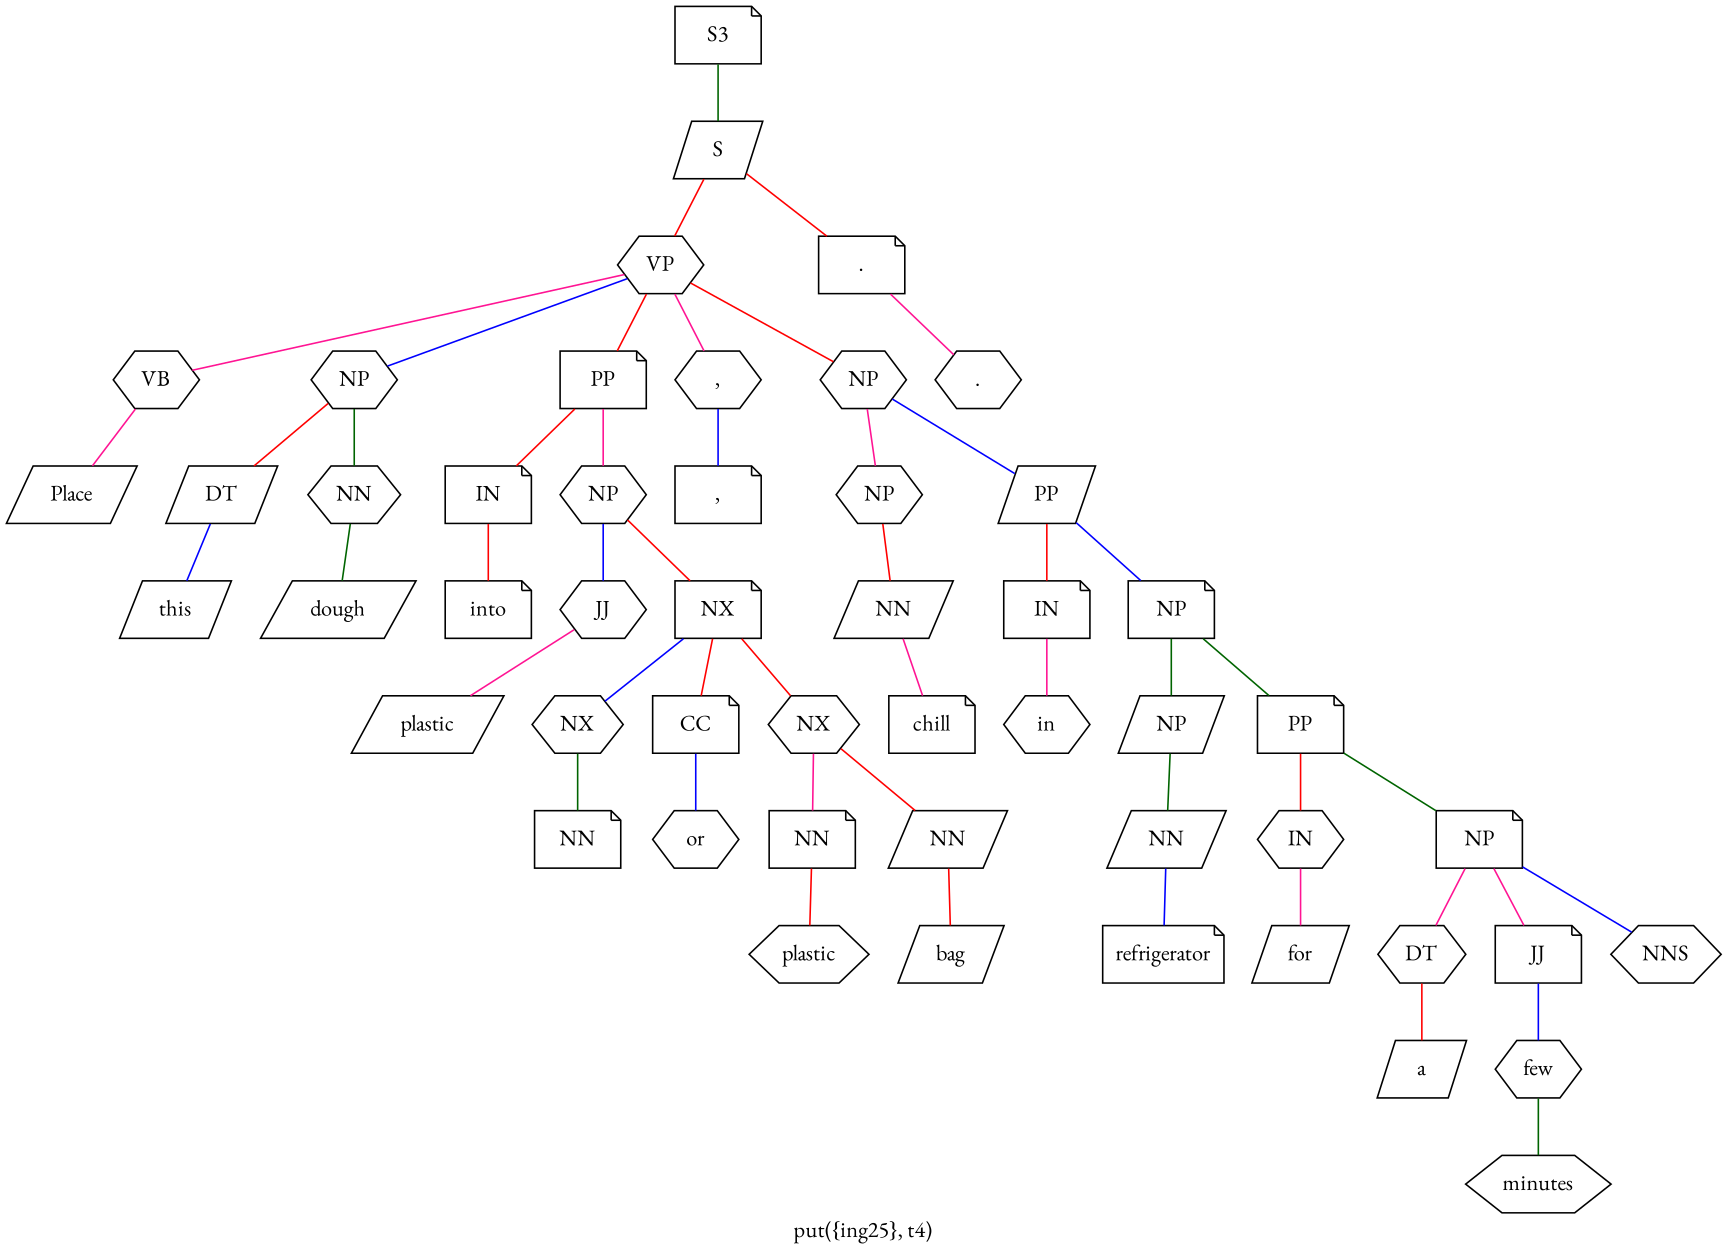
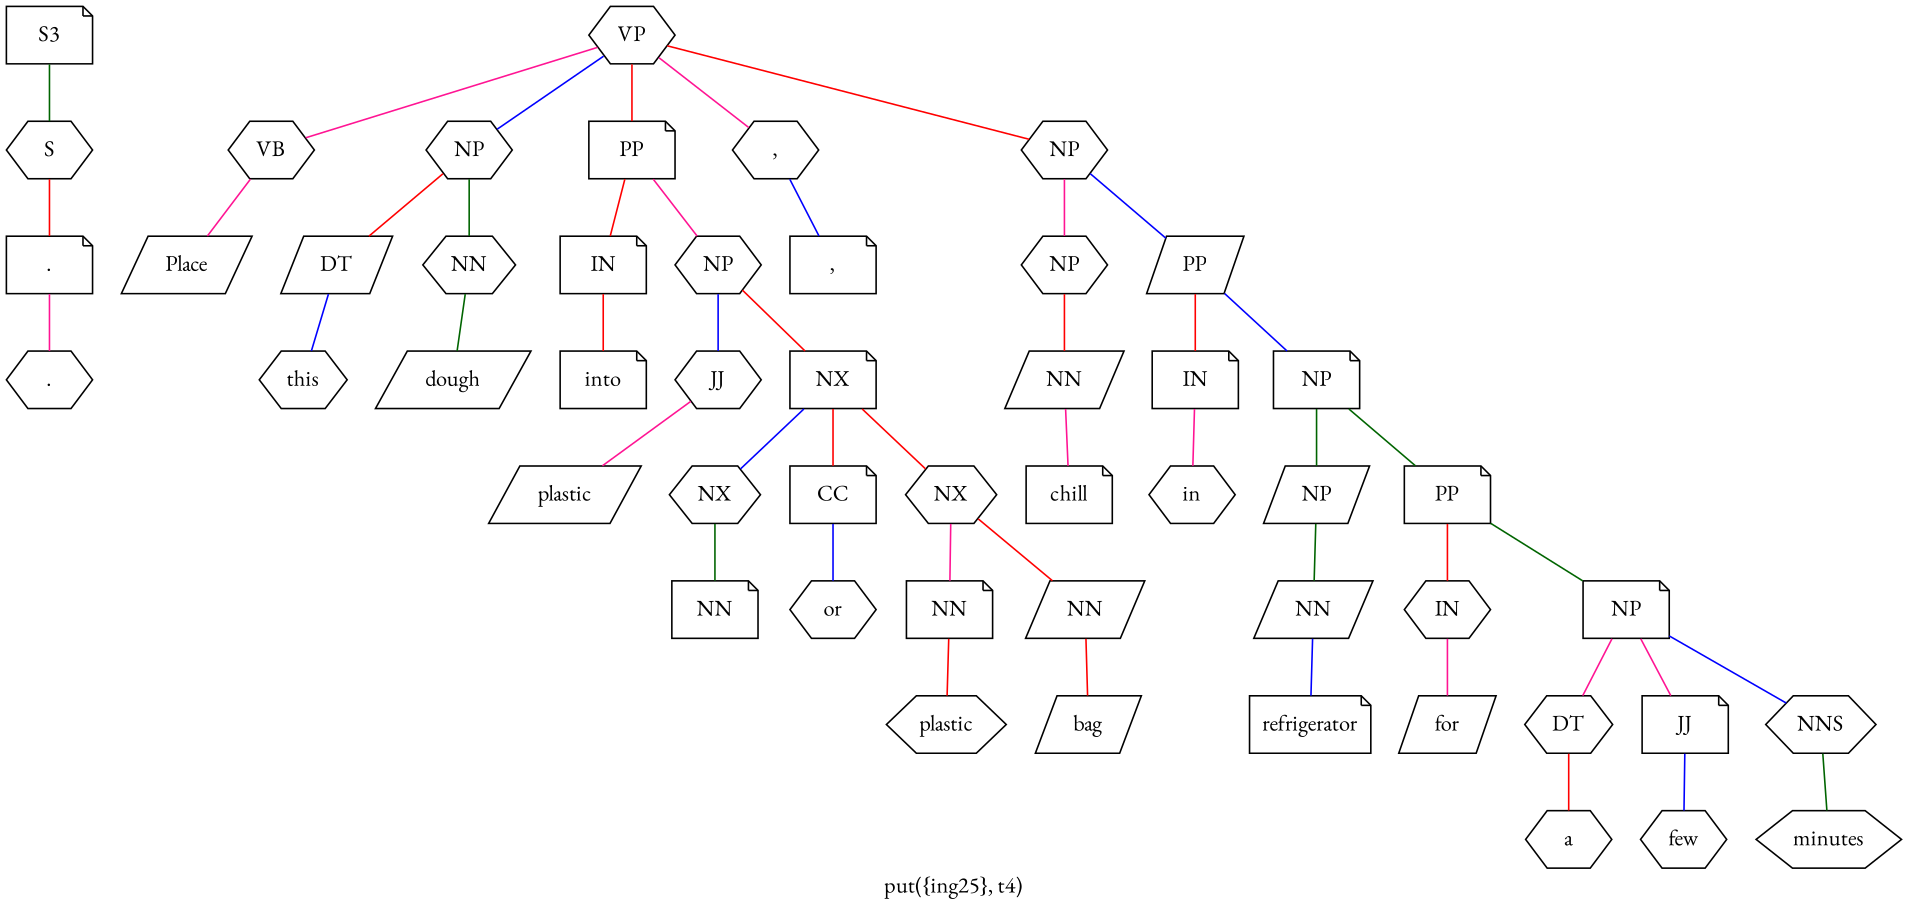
  graph {
    fontname="EB Garamond"
    label="put({ing25}, t4)"
    node [fontname="EB Garamond" shape=hexagon]
    edge [color=red fontname="EB Garamond"]
    n1 [label=S3 shape=note]
-   n2 [label=S shape=parallelogram]
+   n2 [label=S]
    n3 [label=VP]
    n4 [label="." shape=note]
    n5 [label=VB]
    n6 [label=NP]
    n7 [label=PP shape=note]
    n8 [label=","]
    n9 [label=NP]
    n10 [label="."]
    n11 [label=Place shape=parallelogram]
    n12 [label=DT shape=parallelogram]
    n13 [label=NN]
    n14 [label=IN shape=note]
    n15 [label=NP]
    n16 [label="," shape=note]
    n17 [label=NP]
    n18 [label=PP shape=parallelogram]
-   n19 [label=this shape=parallelogram]
+   n19 [label=this]
    n20 [label=dough shape=parallelogram]
    n21 [label=into shape=note]
    n22 [label=JJ]
    n23 [label=NX shape=note]
    n24 [label=plastic shape=parallelogram]
    n25 [label=NX]
    n26 [label=CC shape=note]
    n27 [label=NX]
    n28 [label=NN shape=note]
    n29 [label=or]
    n30 [label=NN shape=note]
    n31 [label=NN shape=parallelogram]
    n32 [label=plastic]
    n33 [label=bag shape=parallelogram]
    n34 [label=NN shape=parallelogram]
    n35 [label=IN shape=note]
    n36 [label=NP shape=note]
    n37 [label=chill shape=note]
    n38 [label=in]
    n39 [label=NP shape=parallelogram]
    n40 [label=PP shape=note]
    n41 [label=NN shape=parallelogram]
    n42 [label=IN]
    n43 [label=NP shape=note]
    n44 [label=refrigerator shape=note]
    n45 [label=for shape=parallelogram]
    n46 [label=DT]
    n47 [label=JJ shape=note]
    n48 [label=NNS]
-   n49 [label=a shape=parallelogram]
+   n49 [label=a]
    n50 [label=few]
    n51 [label=minutes]
    n1 -- n2 [color=darkgreen]
-   n2 -- n3
    n2 -- n4
    n3 -- n5 [color=deeppink]
    n3 -- n6 [color=blue]
    n3 -- n7
    n3 -- n8 [color=deeppink]
    n3 -- n9
    n4 -- n10 [color=deeppink]
    n5 -- n11 [color=deeppink]
    n6 -- n12
    n6 -- n13 [color=darkgreen]
    n7 -- n14
    n7 -- n15 [color=deeppink]
    n8 -- n16 [color=blue]
    n9 -- n17 [color=deeppink]
    n9 -- n18 [color=blue]
    n12 -- n19 [color=blue]
    n13 -- n20 [color=darkgreen]
    n14 -- n21
    n15 -- n22 [color=blue]
    n15 -- n23
    n17 -- n34
    n18 -- n35
    n18 -- n36 [color=blue]
    n22 -- n24 [color=deeppink]
    n23 -- n25 [color=blue]
    n23 -- n26
    n23 -- n27
    n25 -- n28 [color=darkgreen]
    n26 -- n29 [color=blue]
    n27 -- n30 [color=deeppink]
    n27 -- n31
    n30 -- n32
    n31 -- n33
    n34 -- n37 [color=deeppink]
    n35 -- n38 [color=deeppink]
    n36 -- n39 [color=darkgreen]
    n36 -- n40 [color=darkgreen]
    n39 -- n41 [color=darkgreen]
    n40 -- n42
    n40 -- n43 [color=darkgreen]
    n41 -- n44 [color=blue]
    n42 -- n45 [color=deeppink]
    n43 -- n46 [color=deeppink]
    n43 -- n47 [color=deeppink]
    n43 -- n48 [color=blue]
    n46 -- n49
    n47 -- n50 [color=blue]
-   n50 -- n51 [color=darkgreen]
+   n48 -- n51 [color=darkgreen]
  }
